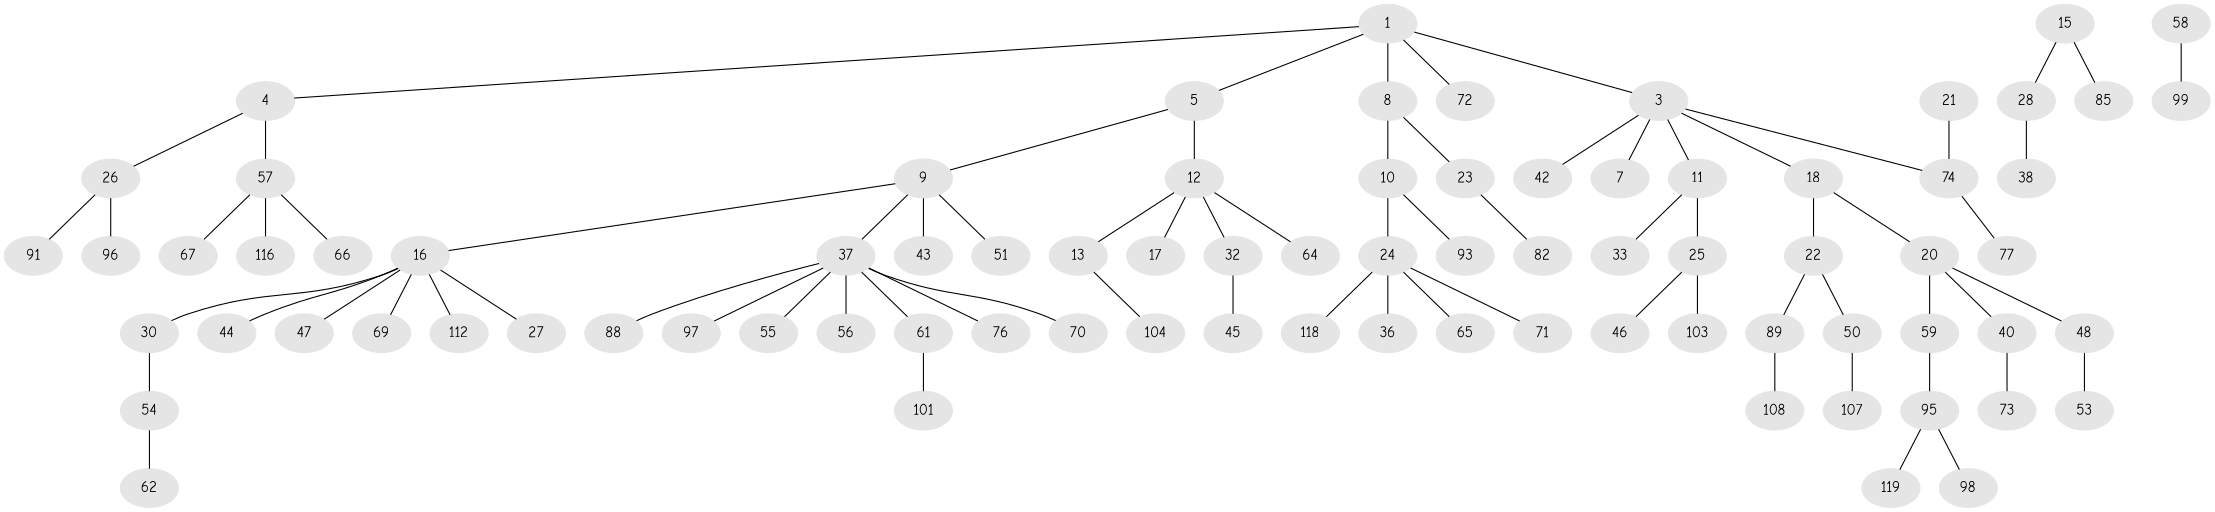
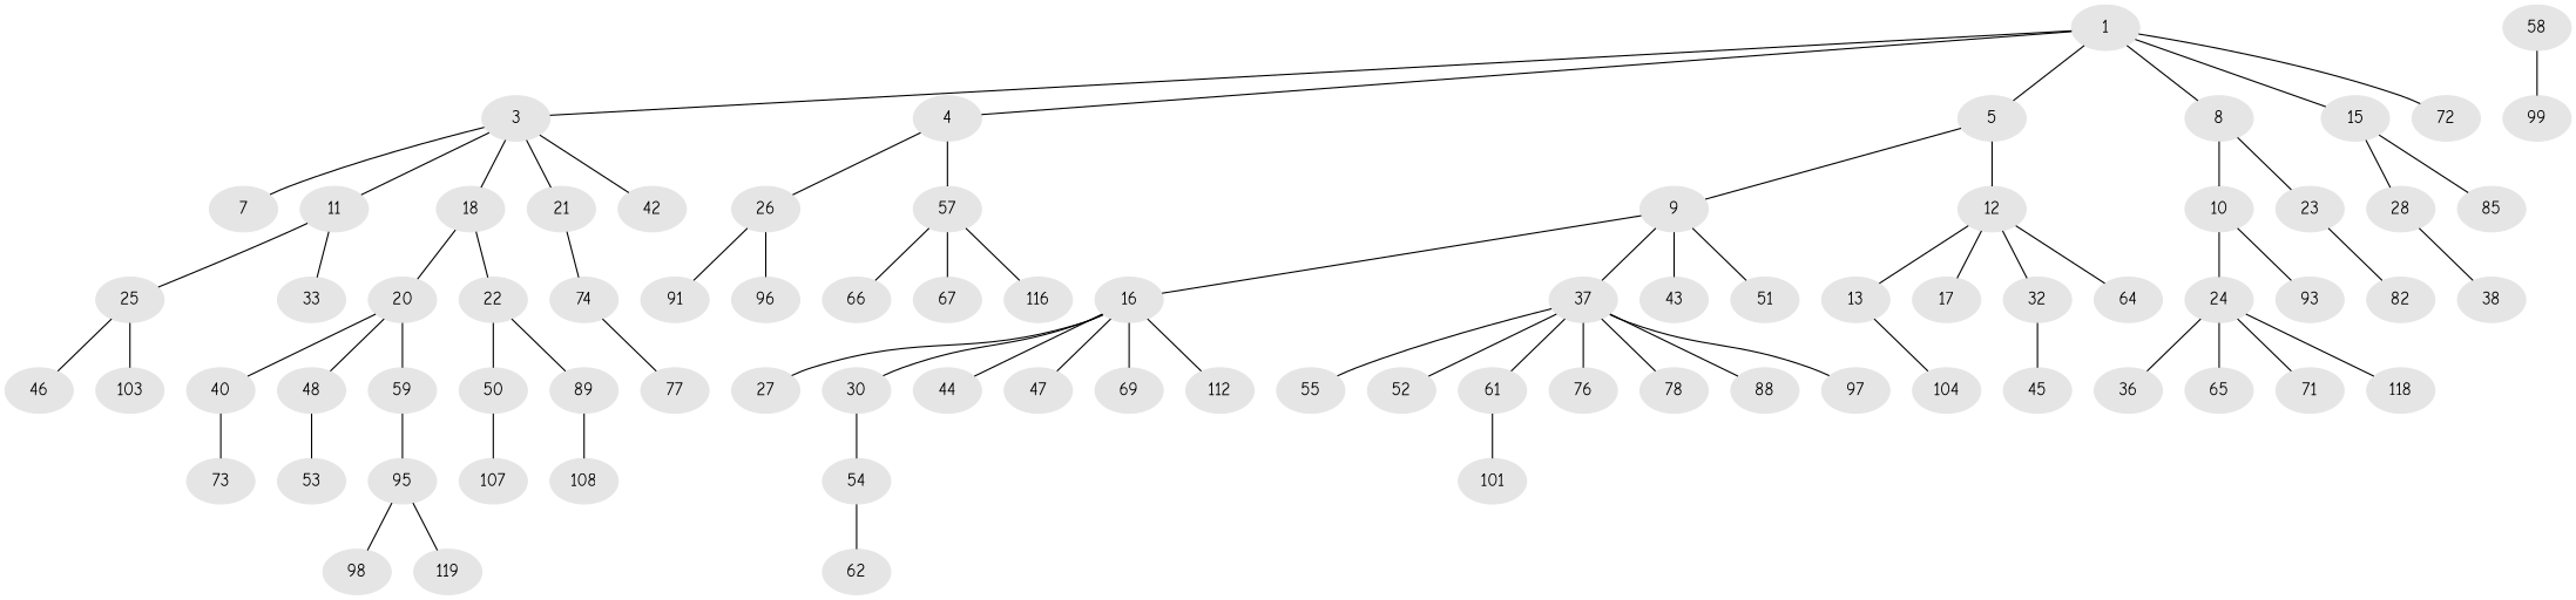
  graph {
    fontname="Comic Neue"
    node [color=gray90 fontname="Comic Neue" style=filled]
    edge [fontname="Comic Neue"]
    1 [super="+2"]
    3 [super="+6"]
    4 [super="+29"]
    5
    8
    15 [super="+100"]
    72 [super="+86"]
    7
    11 [super="+52"]
    18 [super="+35"]
    21 [super="+34"]
    42
    26 [super="+49"]
    57 [super="+87"]
    9 [super="+92"]
    12 [super="+111"]
    10 [super="+14"]
    23 [super="+31"]
    24 [super="+81"]
    93
    28 [super="+60"]
    85 [super="+102"]
    25 [super="+75"]
    33 [super="+106"]
    20 [super="+39"]
    22 [super="+68"]
    74
    91
    96
    66 [super="+70"]
    67
    116
    16 [super="+19"]
    37 [super="+41"]
    43
    51
    13 [super="+94"]
    17
    32 [super="+114"]
    64 [super="+105"]
    82
    27
    30 [super="+90"]
    44 [super="+117"]
    47
    69
    112
    55
-   56
+   56 [label=52]
    61 [super="+110"]
    76
-   78 [super="+79" label=70]
+   78 [super="+79"]
    88
    97
    36
    65
    71
    118
    46
    103
    104 [super="+113"]
    45
    38
    54 [super="+63"]
    40 [super="+84"]
    48 [super="+80"]
    59
    50
    89
    73 [super="+83"]
    53
    95 [super="+101"]
    77
    107 [super="+115"]
    108
    58
    99
    62
    n79 [label=101]
    98
    119
    1 -- 3
    1 -- 4
    1 -- 5
    1 -- 8
+   1 -- 15
    1 -- 72
    3 -- 7
    3 -- 11
    3 -- 18
-   3 -- 74
+   3 -- 21
    3 -- 42
    4 -- 26
    4 -- 57
    5 -- 9
    5 -- 12
    8 -- 10
    8 -- 23
    15 -- 28
    15 -- 85
    11 -- 25
    11 -- 33
    18 -- 20
    18 -- 22
    21 -- 74
    26 -- 91
    26 -- 96
    57 -- 66
    57 -- 67
    57 -- 116
    9 -- 16
    9 -- 37
    9 -- 43
    9 -- 51
    12 -- 13
    12 -- 17
    12 -- 32
    12 -- 64
    10 -- 24
    10 -- 93
    23 -- 82
    24 -- 36
    24 -- 65
    24 -- 71
    24 -- 118
    28 -- 38
    25 -- 46
    25 -- 103
    20 -- 40
    20 -- 48
    20 -- 59
    22 -- 50
    22 -- 89
    74 -- 77
    16 -- 27
    16 -- 30
    16 -- 44
    16 -- 47
    16 -- 69
    16 -- 112
    37 -- 55
    37 -- 56
    37 -- 61
    37 -- 76
    37 -- 78
    37 -- 88
    37 -- 97
    13 -- 104
    32 -- 45
    30 -- 54
    61 -- n79
    54 -- 62
    40 -- 73
    48 -- 53
    59 -- 95
    50 -- 107
    89 -- 108
    95 -- 98
    95 -- 119
    58 -- 99
  }
